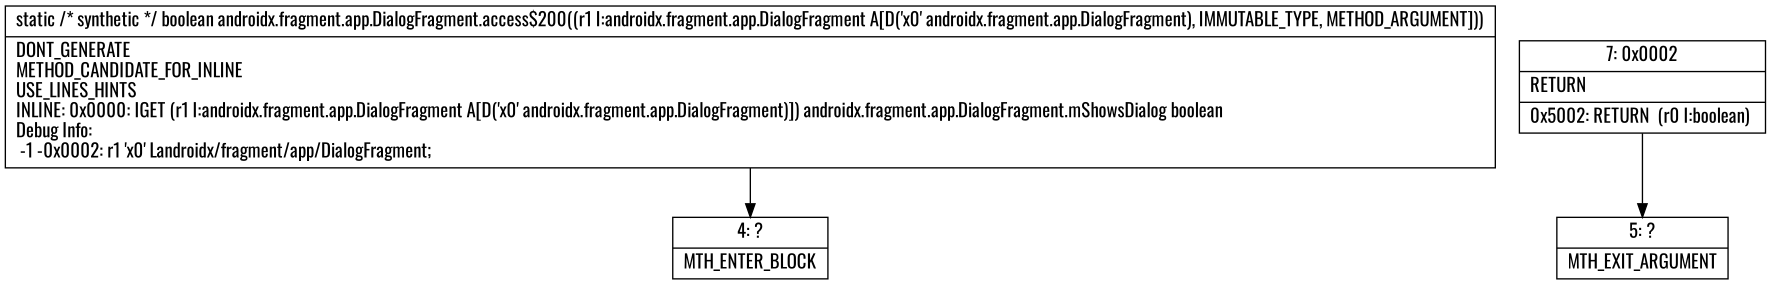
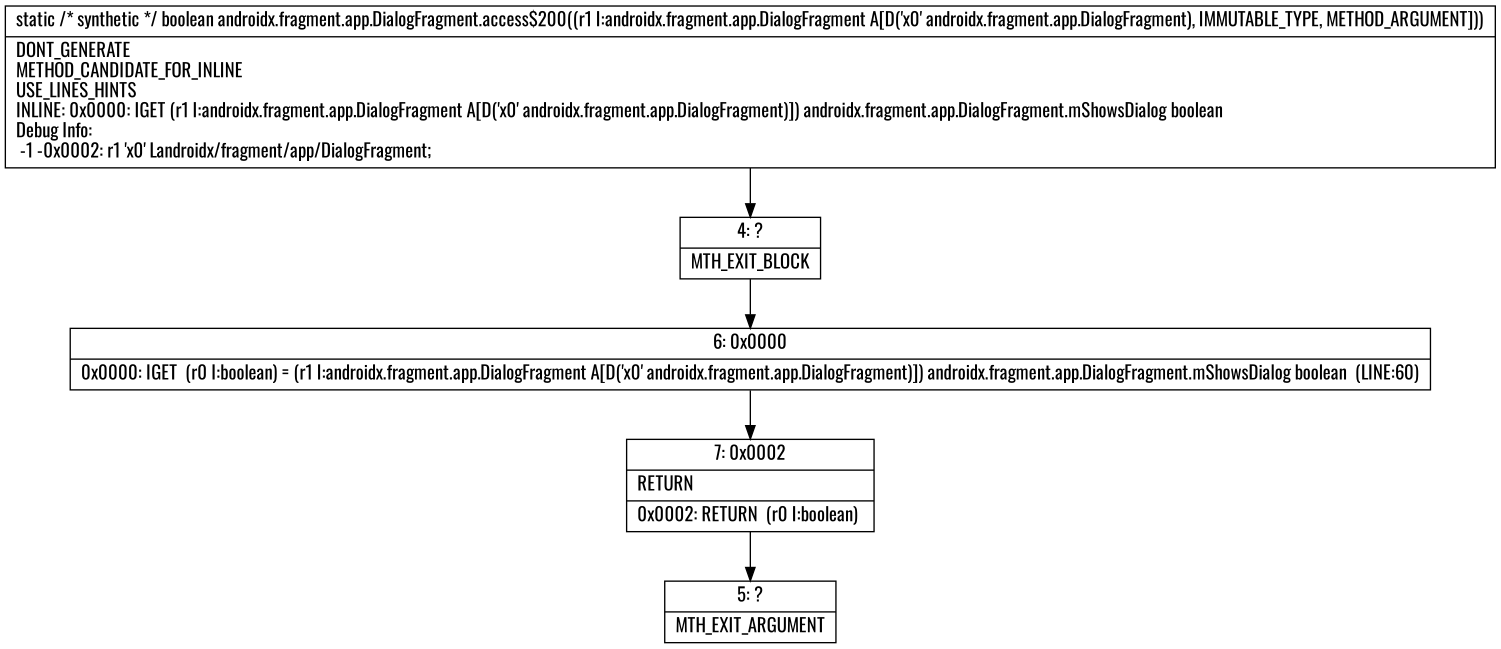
  digraph {
    fontname=Oswald
    node [fontname=Oswald shape=record]
    edge [fontname=Oswald]
-   n1 [label="{4\:\ ?|MTH_ENTER_BLOCK\l}"]
-   n3 [label="{7\:\ 0x0002|RETURN\l|0x5002: RETURN  (r0 I:boolean) \l}"]
+   n1 [label="{4\:\ ?|MTH_EXIT_BLOCK\l}"]
+   n2 [label="{6\:\ 0x0000|0x0000: IGET  (r0 I:boolean) = (r1 I:androidx.fragment.app.DialogFragment A[D('x0' androidx.fragment.app.DialogFragment)]) androidx.fragment.app.DialogFragment.mShowsDialog boolean  (LINE:60)\l}"]
+   n3 [label="{7\:\ 0x0002|RETURN\l|0x0002: RETURN  (r0 I:boolean) \l}"]
    n4 [label="{5\:\ ?|MTH_EXIT_ARGUMENT\l}"]
    n5 [label="{static \/* synthetic *\/ boolean androidx.fragment.app.DialogFragment.access$200((r1 I:androidx.fragment.app.DialogFragment A[D('x0' androidx.fragment.app.DialogFragment), IMMUTABLE_TYPE, METHOD_ARGUMENT]))  | DONT_GENERATE\lMETHOD_CANDIDATE_FOR_INLINE\lUSE_LINES_HINTS\lINLINE: 0x0000: IGET  (r1 I:androidx.fragment.app.DialogFragment A[D('x0' androidx.fragment.app.DialogFragment)]) androidx.fragment.app.DialogFragment.mShowsDialog boolean\lDebug Info:\l  \-1 \-0x0002: r1 'x0' Landroidx\/fragment\/app\/DialogFragment;\l}"]
+   n1 -> n2
+   n2 -> n3
    n3 -> n4
    n5 -> n1
  }
